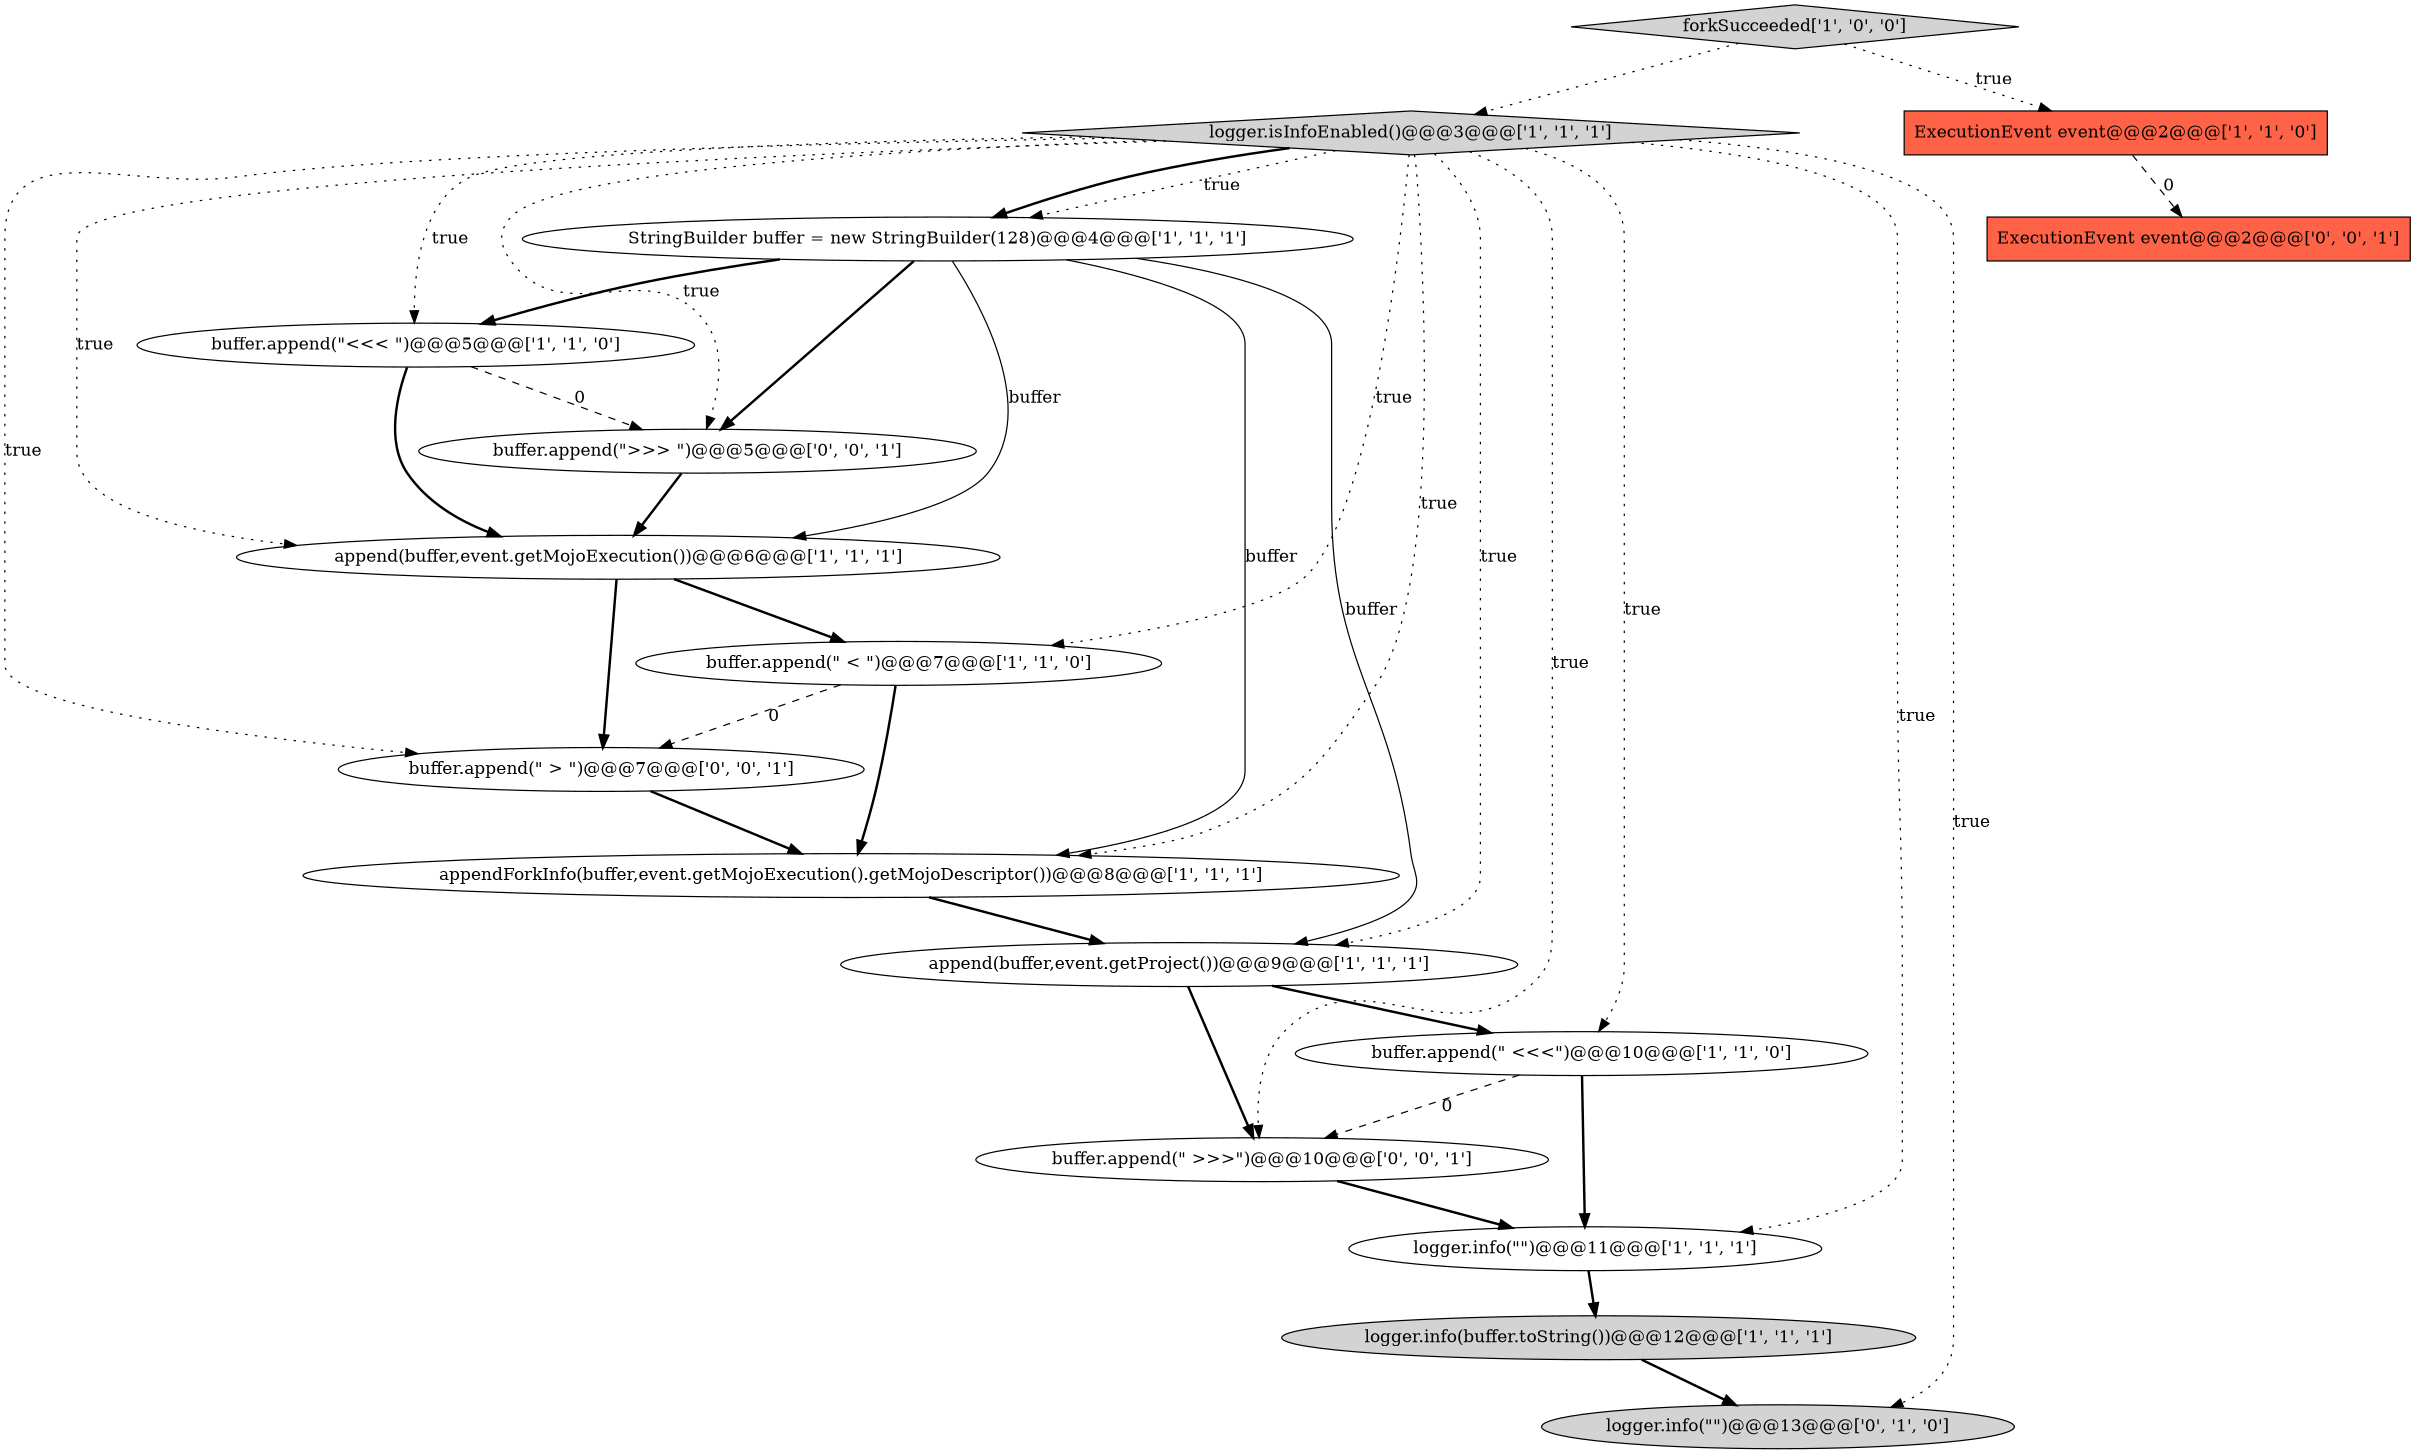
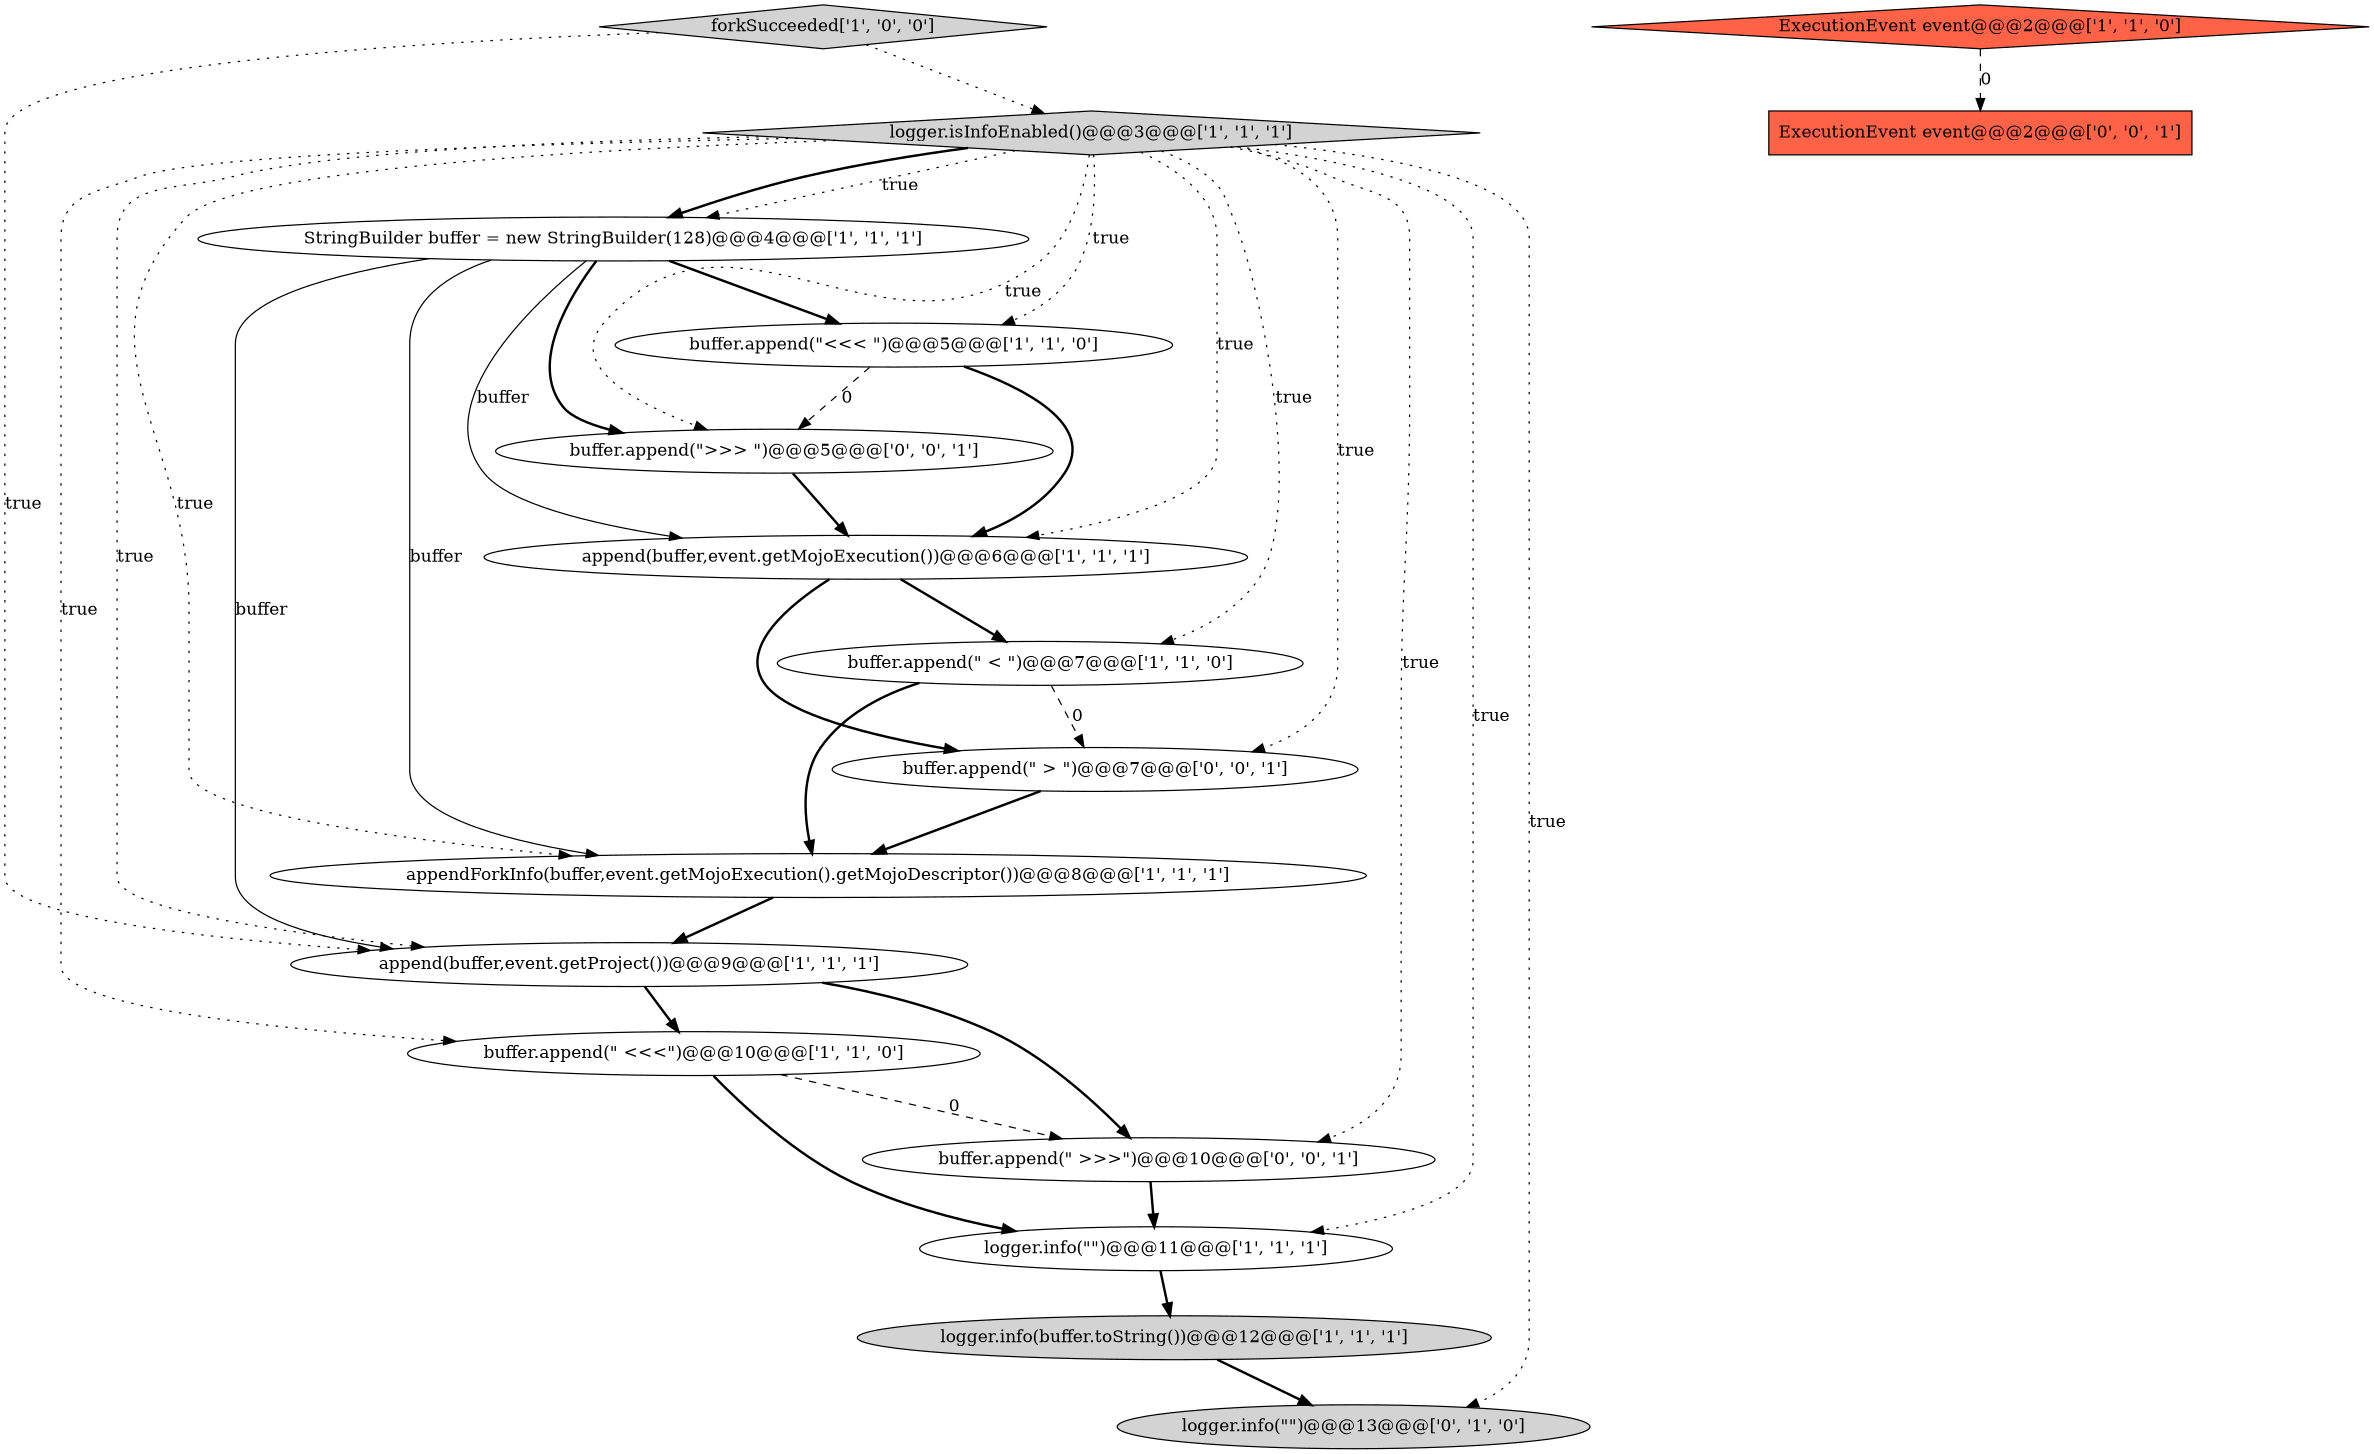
  digraph {
    node [fillcolor=white shape=ellipse style=filled]
    edge [style=bold]
    n1 [fillcolor=lightgray label="logger.isInfoEnabled()@@@3@@@['1', '1', '1']" shape=diamond]
    n2 [label="logger.info(\"\")@@@11@@@['1', '1', '1']"]
    n3 [label="StringBuilder buffer = new StringBuilder(128)@@@4@@@['1', '1', '1']"]
    n4 [label="append(buffer,event.getMojoExecution())@@@6@@@['1', '1', '1']"]
    n5 [label="append(buffer,event.getProject())@@@9@@@['1', '1', '1']"]
    n6 [label="buffer.append(\">>> \")@@@5@@@['0', '0', '1']"]
    n7 [label="buffer.append(\"<<< \")@@@5@@@['1', '1', '0']"]
    n8 [label="appendForkInfo(buffer,event.getMojoExecution().getMojoDescriptor())@@@8@@@['1', '1', '1']"]
    n9 [label="buffer.append(\" <<<\")@@@10@@@['1', '1', '0']"]
    n10 [label="buffer.append(\" >>>\")@@@10@@@['0', '0', '1']"]
    n11 [label="buffer.append(\" < \")@@@7@@@['1', '1', '0']"]
    n12 [label="buffer.append(\" > \")@@@7@@@['0', '0', '1']"]
    n13 [fillcolor=lightgray label="logger.info(\"\")@@@13@@@['0', '1', '0']"]
    n14 [fillcolor=tomato label="ExecutionEvent event@@@2@@@['0', '0', '1']" shape=box]
    n15 [fillcolor=lightgray label="logger.info(buffer.toString())@@@12@@@['1', '1', '1']"]
-   n16 [fillcolor=tomato label="ExecutionEvent event@@@2@@@['1', '1', '0']" shape=box]
+   n16 [fillcolor=tomato label="ExecutionEvent event@@@2@@@['1', '1', '0']" shape=diamond]
    n17 [fillcolor=lightgray label="forkSucceeded['1', '0', '0']" shape=diamond]
    n1 -> n2 [label=true style=dotted]
    n1 -> n3
    n1 -> n3 [label=true style=dotted]
    n1 -> n4 [label=true style=dotted]
    n1 -> n5 [label=true style=dotted]
    n1 -> n6 [label=true style=dotted]
    n1 -> n7 [label=true style=dotted]
    n1 -> n8 [label=true style=dotted]
    n1 -> n9 [label=true style=dotted]
    n1 -> n10 [label=true style=dotted]
    n1 -> n11 [label=true style=dotted]
    n1 -> n12 [label=true style=dotted]
    n1 -> n13 [label=true style=dotted]
    n2 -> n15
    n3 -> n4 [label=buffer style=solid]
    n3 -> n5 [label=buffer style=solid]
    n3 -> n6
    n3 -> n7
    n3 -> n8 [label=buffer style=solid]
    n4 -> n11
    n4 -> n12
    n5 -> n9
    n5 -> n10
    n6 -> n4
    n7 -> n4
    n7 -> n6 [label=0 style=dashed]
    n8 -> n5
    n9 -> n2
    n9 -> n10 [label=0 style=dashed]
    n10 -> n2
    n11 -> n8
    n11 -> n12 [label=0 style=dashed]
    n12 -> n8
    n15 -> n13
    n16 -> n14 [label=0 style=dashed]
    n17 -> n1 [style=dotted]
-   n17 -> n16 [label=true style=dotted]
+   n17 -> n5 [label=true style=dotted]
  }
